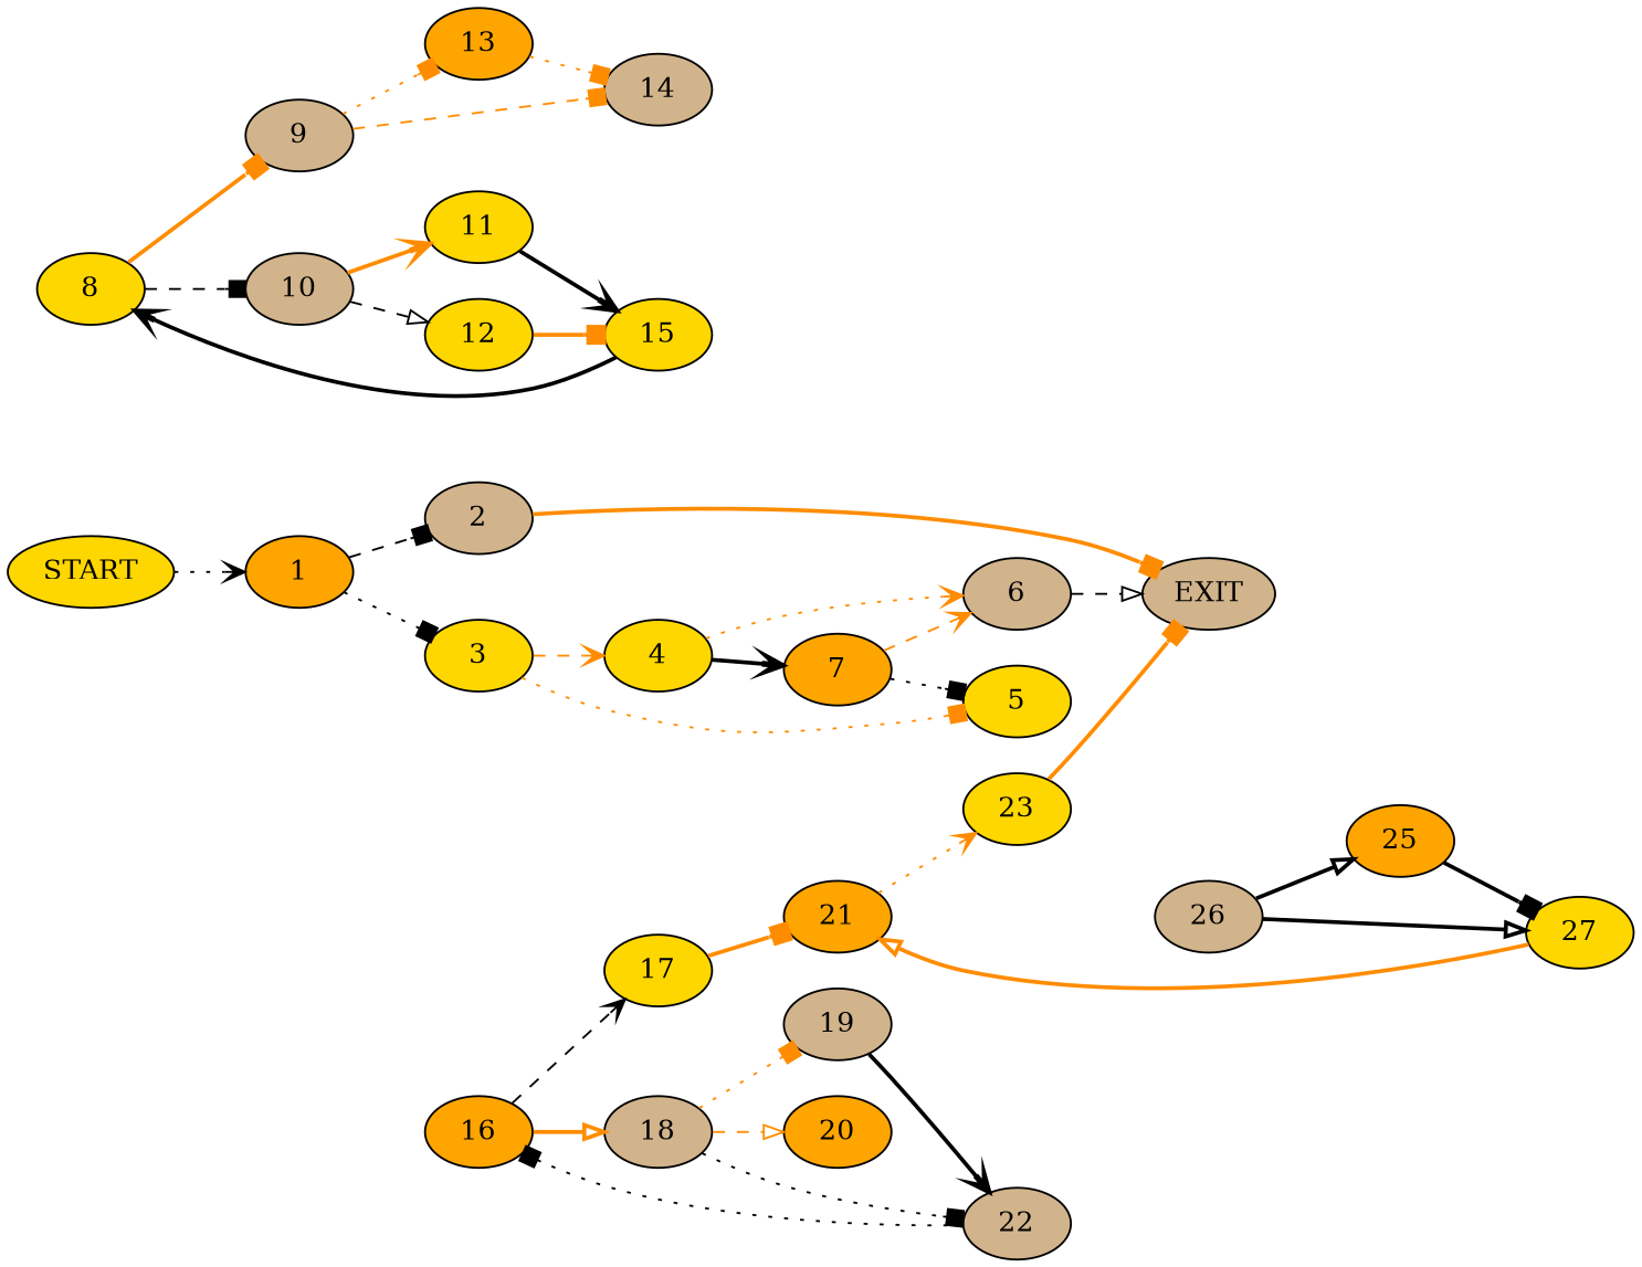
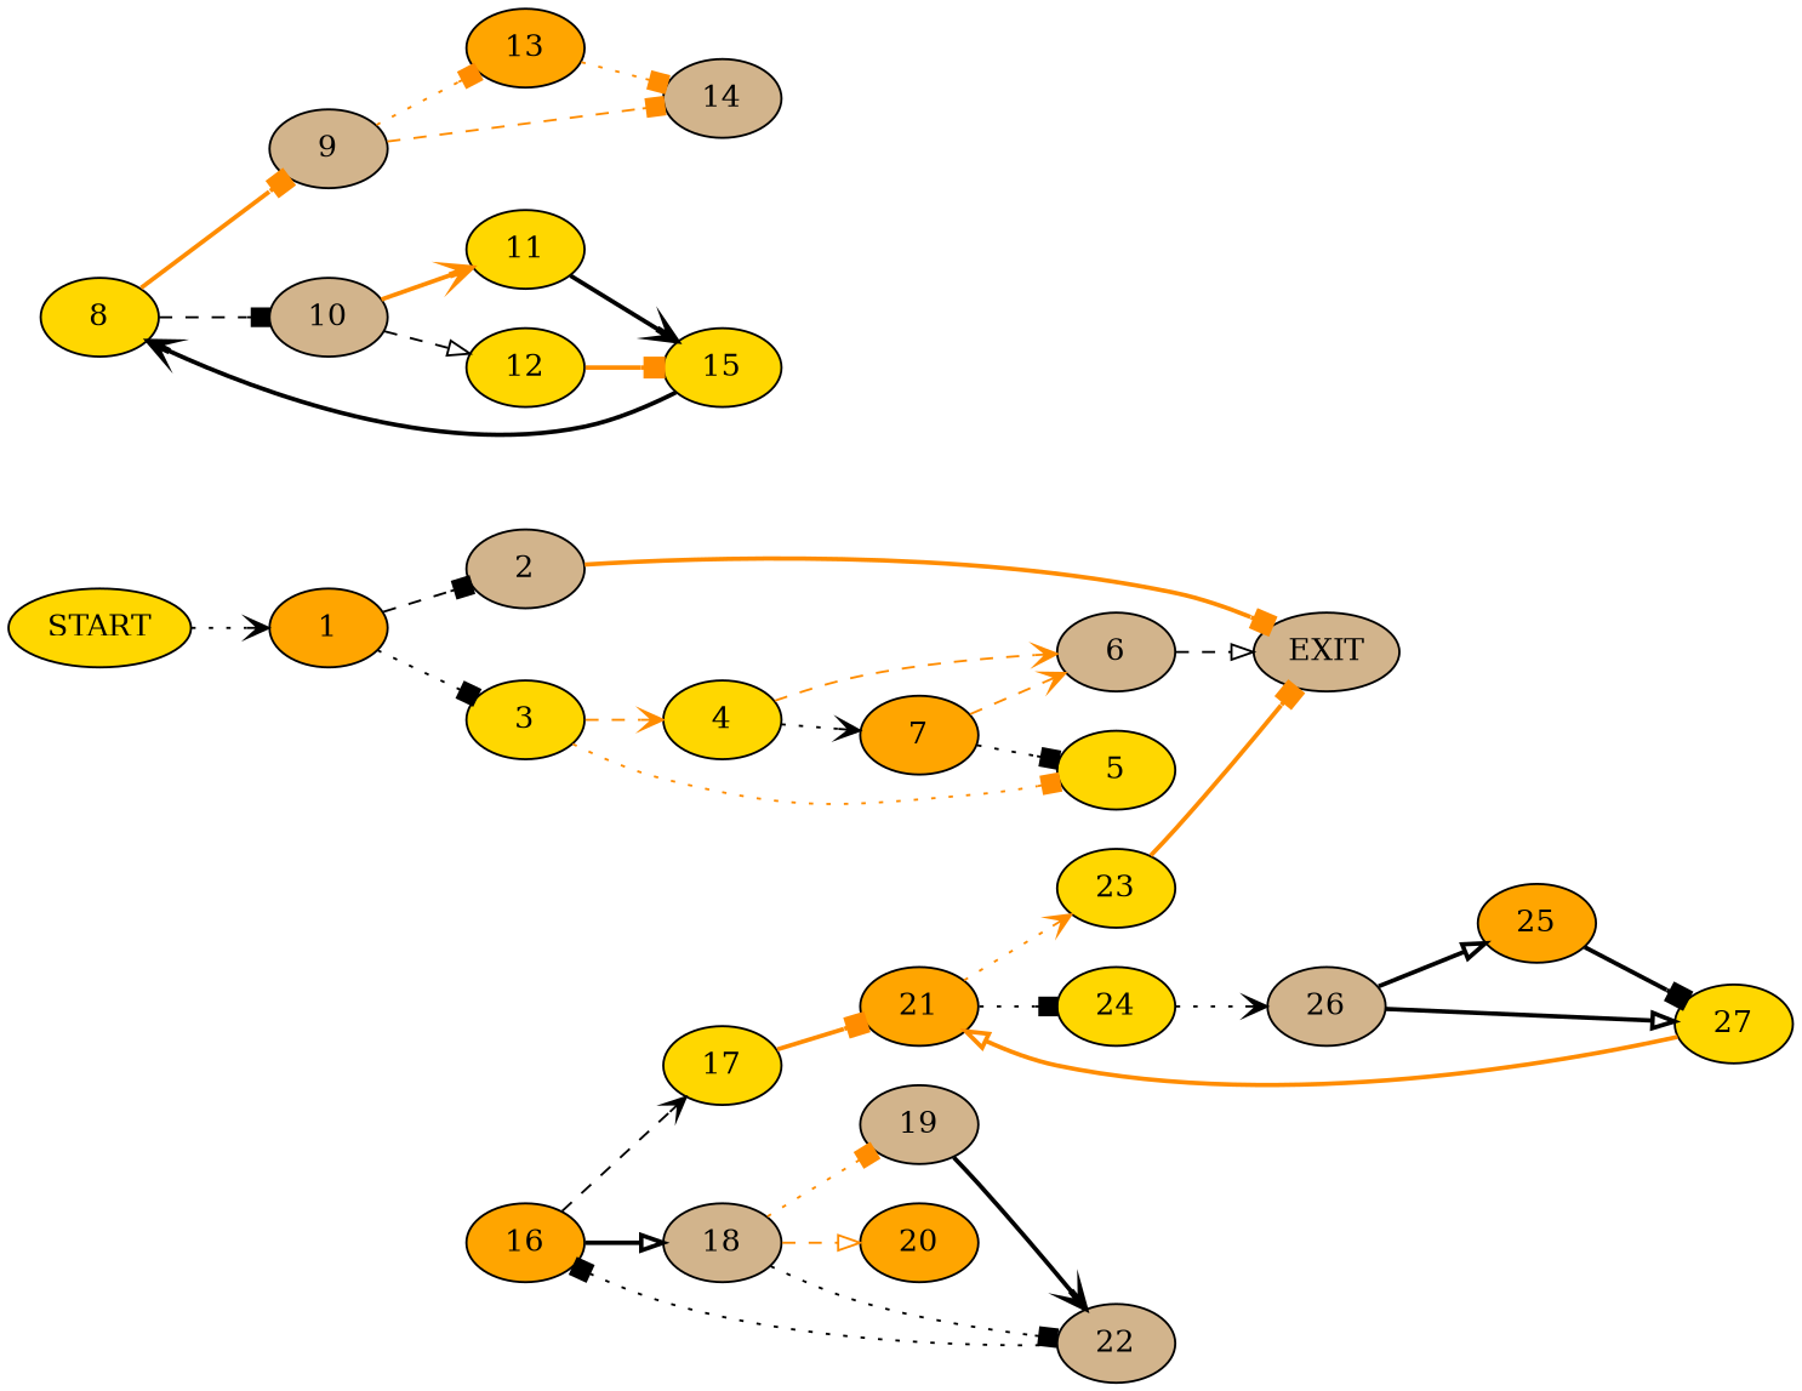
  digraph {
    rankdir=LR
    node [fillcolor=gold style=filled]
    edge [arrowhead=box color=black style=bold]
    n1 [label=START]
    1 [fillcolor=orange]
    2 [fillcolor=tan]
    3
    n5 [fillcolor=tan label=EXIT]
    4
    5
    6 [fillcolor=tan]
    7 [fillcolor=orange]
    9 [fillcolor=tan]
    8
    10 [fillcolor=tan]
    13 [fillcolor=orange]
    14 [fillcolor=tan]
    11
    12
    15
    16 [fillcolor=orange]
    17
    18 [fillcolor=tan]
    21 [fillcolor=orange]
    19 [fillcolor=tan]
    20 [fillcolor=orange]
    22 [fillcolor=tan]
    23
+   24
    26 [fillcolor=tan]
    25 [fillcolor=orange]
    27
    n1 -> 1 [arrowhead=vee style=dotted]
    1 -> 2 [style=dashed]
    1 -> 3 [style=dotted]
    2 -> n5 [color=darkorange]
    3 -> 4 [arrowhead=vee color=darkorange style=dashed]
    3 -> 5 [color=darkorange style=dotted]
-   4 -> 6 [arrowhead=vee color=darkorange style=dotted]
-   4 -> 7 [arrowhead=vee]
+   4 -> 6 [arrowhead=vee color=darkorange style=dashed]
+   4 -> 7 [arrowhead=vee style=dotted]
    6 -> n5 [arrowhead=onormal style=dashed]
    7 -> 5 [style=dotted]
    7 -> 6 [arrowhead=vee color=darkorange style=dashed]
    9 -> 13 [color=darkorange style=dotted]
    9 -> 14 [color=darkorange style=dashed]
    8 -> 9 [color=darkorange]
    8 -> 10 [style=dashed]
    10 -> 11 [arrowhead=vee color=darkorange]
    10 -> 12 [arrowhead=onormal style=dashed]
    13 -> 14 [color=darkorange style=dotted]
    11 -> 15 [arrowhead=vee]
    12 -> 15 [color=darkorange]
    15 -> 8 [arrowhead=vee]
    16 -> 17 [arrowhead=vee style=dashed]
-   16 -> 18 [arrowhead=onormal color=darkorange]
+   16 -> 18 [arrowhead=onormal]
    17 -> 21 [color=darkorange]
    18 -> 19 [color=darkorange style=dotted]
    18 -> 20 [arrowhead=onormal color=darkorange style=dashed]
    18 -> 22 [style=dotted]
    21 -> 23 [arrowhead=vee color=darkorange style=dotted]
+   21 -> 24 [style=dotted]
    19 -> 22 [arrowhead=vee]
    22 -> 16 [style=dotted]
    23 -> n5 [color=darkorange]
+   24 -> 26 [arrowhead=vee style=dotted]
    26 -> 25 [arrowhead=onormal]
    26 -> 27 [arrowhead=onormal]
    25 -> 27
    27 -> 21 [arrowhead=onormal color=darkorange]
  }
